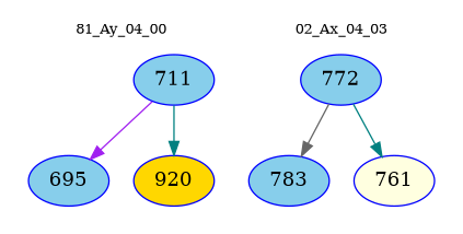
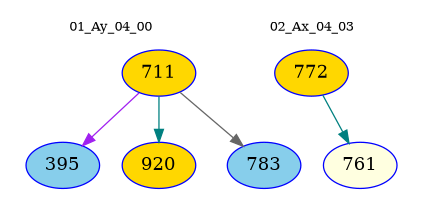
  digraph {
    node [color=blue fillcolor=gold style=filled]
    edge [color=teal]
-   n1 [fillcolor=skyblue label=711]
-   n2 [fillcolor=skyblue label=695]
+   n1 [label=711]
+   n2 [fillcolor=skyblue label=395]
    n3 [label=920]
-   n4 [fillcolor=skyblue label=772]
+   n4 [label=772]
    n5 [fillcolor=lightyellow label=761]
    n6 [fillcolor=skyblue label=783]
    subgraph cluster_1 {
      color=white
      fontsize=10
-     label="81_Ay_04_00"
+     label="01_Ay_04_00"
      n1
      n2
      n3
    }
    subgraph cluster_2 {
      color=white
      fontsize=10
      label="02_Ax_04_03"
      n4
      n5
      n6
    }
    n1 -> n2 [color=purple]
    n1 -> n3
    n4 -> n5
-   n4 -> n6 [color=gray40]
+   n1 -> n6 [color=gray40]
  }
